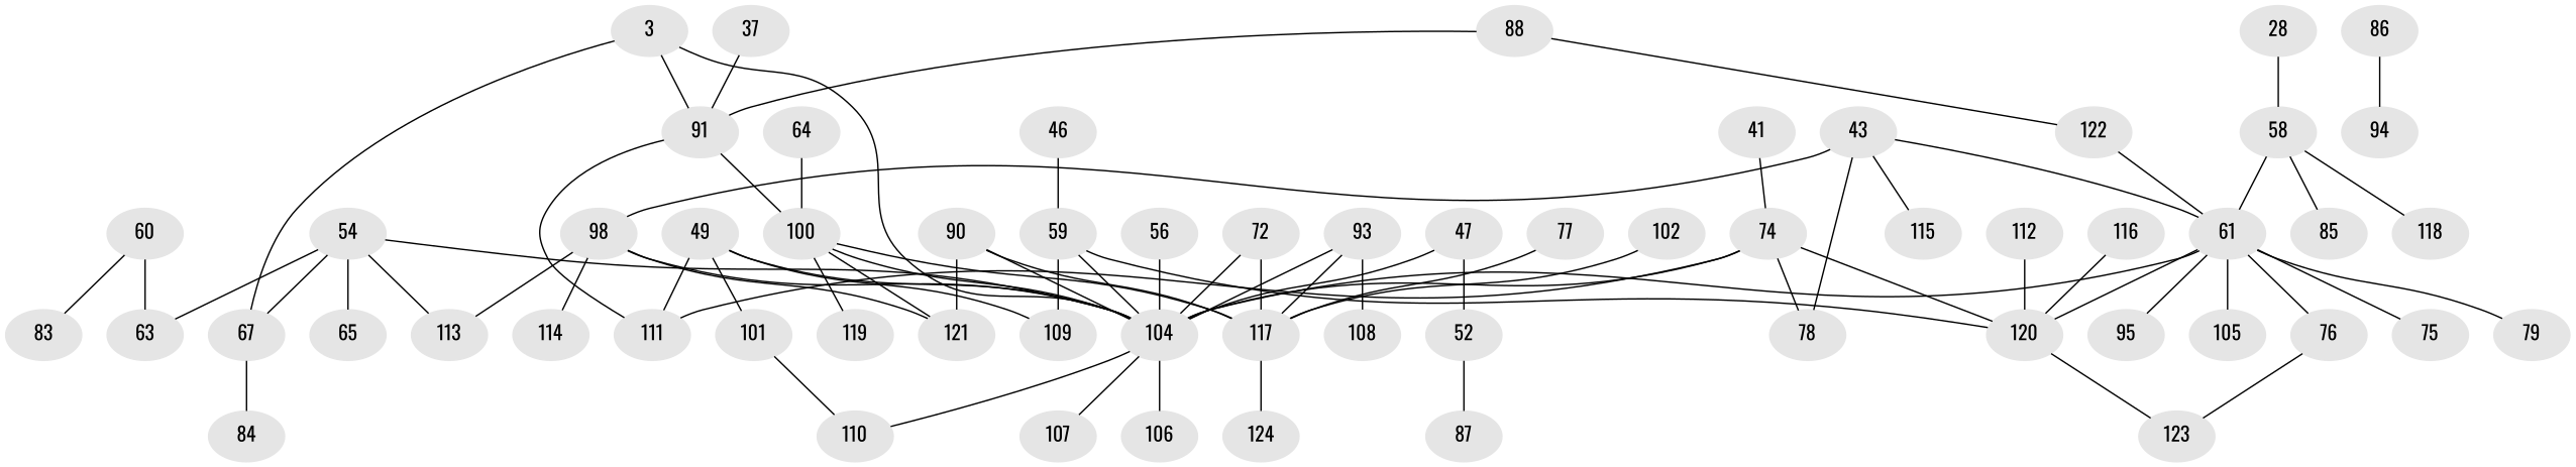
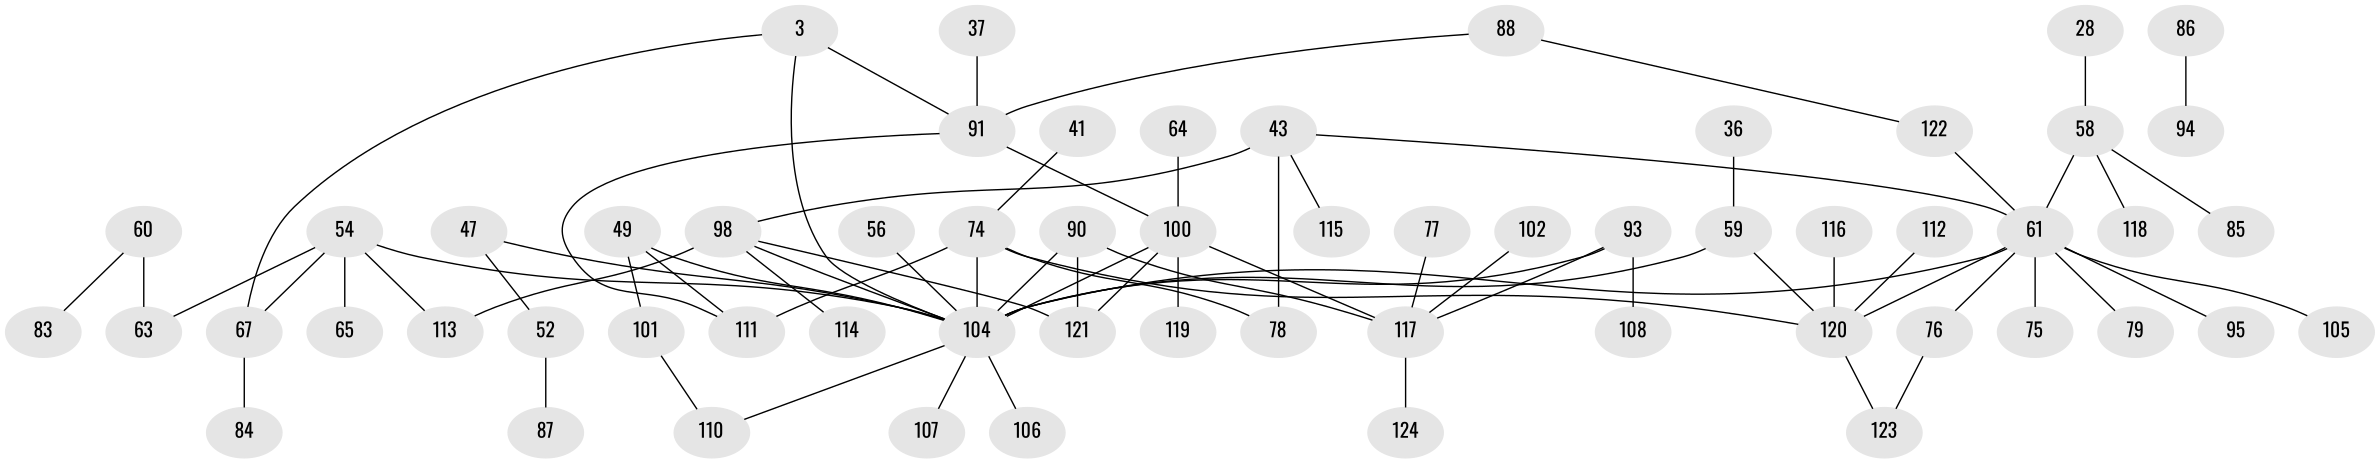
  graph {
    fontname=Oswald
    node [color=gray90 fontname=Oswald style=filled]
    edge [fontname=Oswald]
    3
    67
    91 [super="+5+42"]
    104 [super="+19+70+99+97"]
    84
    100 [super="+12+13+96"]
    111
    110
    106
    107
    58 [super="+33"]
    61 [super="+16+20+30"]
    85
    118
    28
    37
    74 [super="+55"]
    78
    120 [super="+103"]
    41
    43 [super="+36"]
    98 [super="+40"]
    115
    75
    76 [super="+44+45"]
    79
    95
    105 [super="+24"]
    113 [super="+80"]
    114
    121 [super="+68"]
    59 [super="+39"]
-   109
-   46
+   46 [label=36]
    47
    52
    87
    49 [super="+34"]
    101
    86
    94
    54 [super="+17"]
    63 [super="+62"]
    65
    56
    123 [super="+29"]
    60
    83
    117 [super="+66+89+82"]
    119
    64
-   72
    124
    77
    88
    122
    90 [super="+38+73"]
    93 [super="+92"]
    108
    102
    112
    116
    3 -- 67
    3 -- 91
    3 -- 104
    67 -- 84
    91 -- 100 [weight=3]
    91 -- 111
    104 -- 110
    104 -- 106
    104 -- 107
    100 -- 104 [weight=2]
    100 -- 121 [weight=2]
    100 -- 117 [weight=2]
    100 -- 119
    58 -- 61 [weight=2]
    58 -- 85
    58 -- 118
    61 -- 104 [weight=5]
    61 -- 120 [weight=2]
    61 -- 75
    61 -- 76
    61 -- 79
    61 -- 95
    61 -- 105
    28 -- 58
    37 -- 91
    74 -- 104 [weight=3]
    74 -- 111
    74 -- 78
    74 -- 120
    120 -- 123
    41 -- 74
    43 -- 61
    43 -- 78
    43 -- 98 [weight=2]
    43 -- 115
    98 -- 104
    98 -- 113
    98 -- 114
    98 -- 121
    76 -- 123
    59 -- 104
    59 -- 120
-   59 -- 109
    46 -- 59
    47 -- 104
    47 -- 52
    52 -- 87
    49 -- 104
    49 -- 111
-   49 -- 109
    49 -- 101
    101 -- 110
    86 -- 94
    54 -- 67 [weight=2]
    54 -- 104
    54 -- 113
    54 -- 63
    54 -- 65 [weight=2]
    56 -- 104
    60 -- 63 [weight=2]
    60 -- 83
    117 -- 124
    64 -- 100
-   72 -- 104
-   72 -- 117
    77 -- 117
    88 -- 91
    88 -- 122
    122 -- 61
    90 -- 104
    90 -- 121
    90 -- 117
    93 -- 104
    93 -- 117
    93 -- 108
    102 -- 117
    112 -- 120
    116 -- 120
  }
